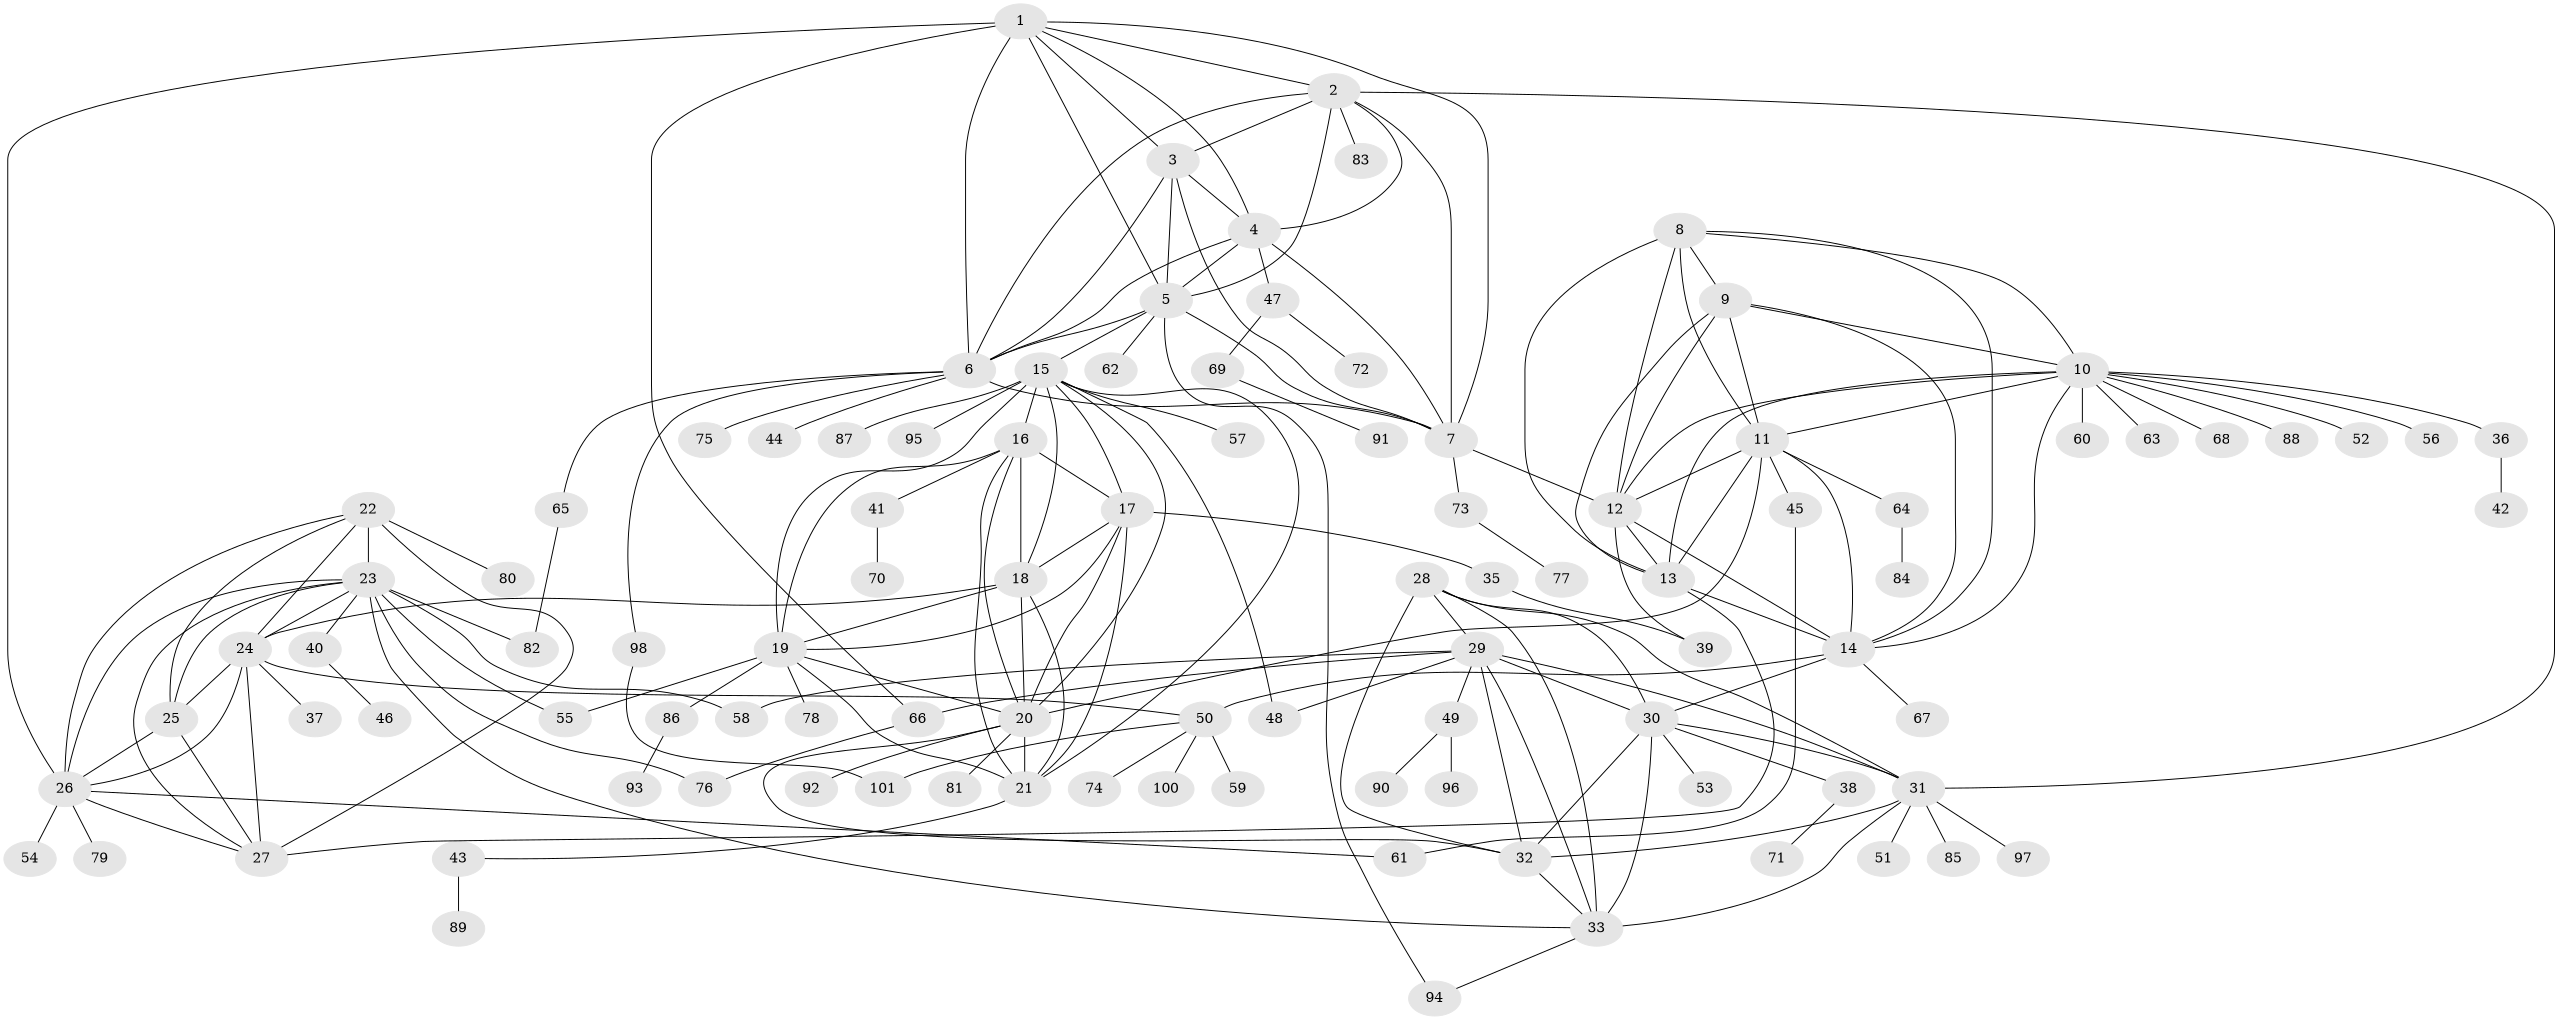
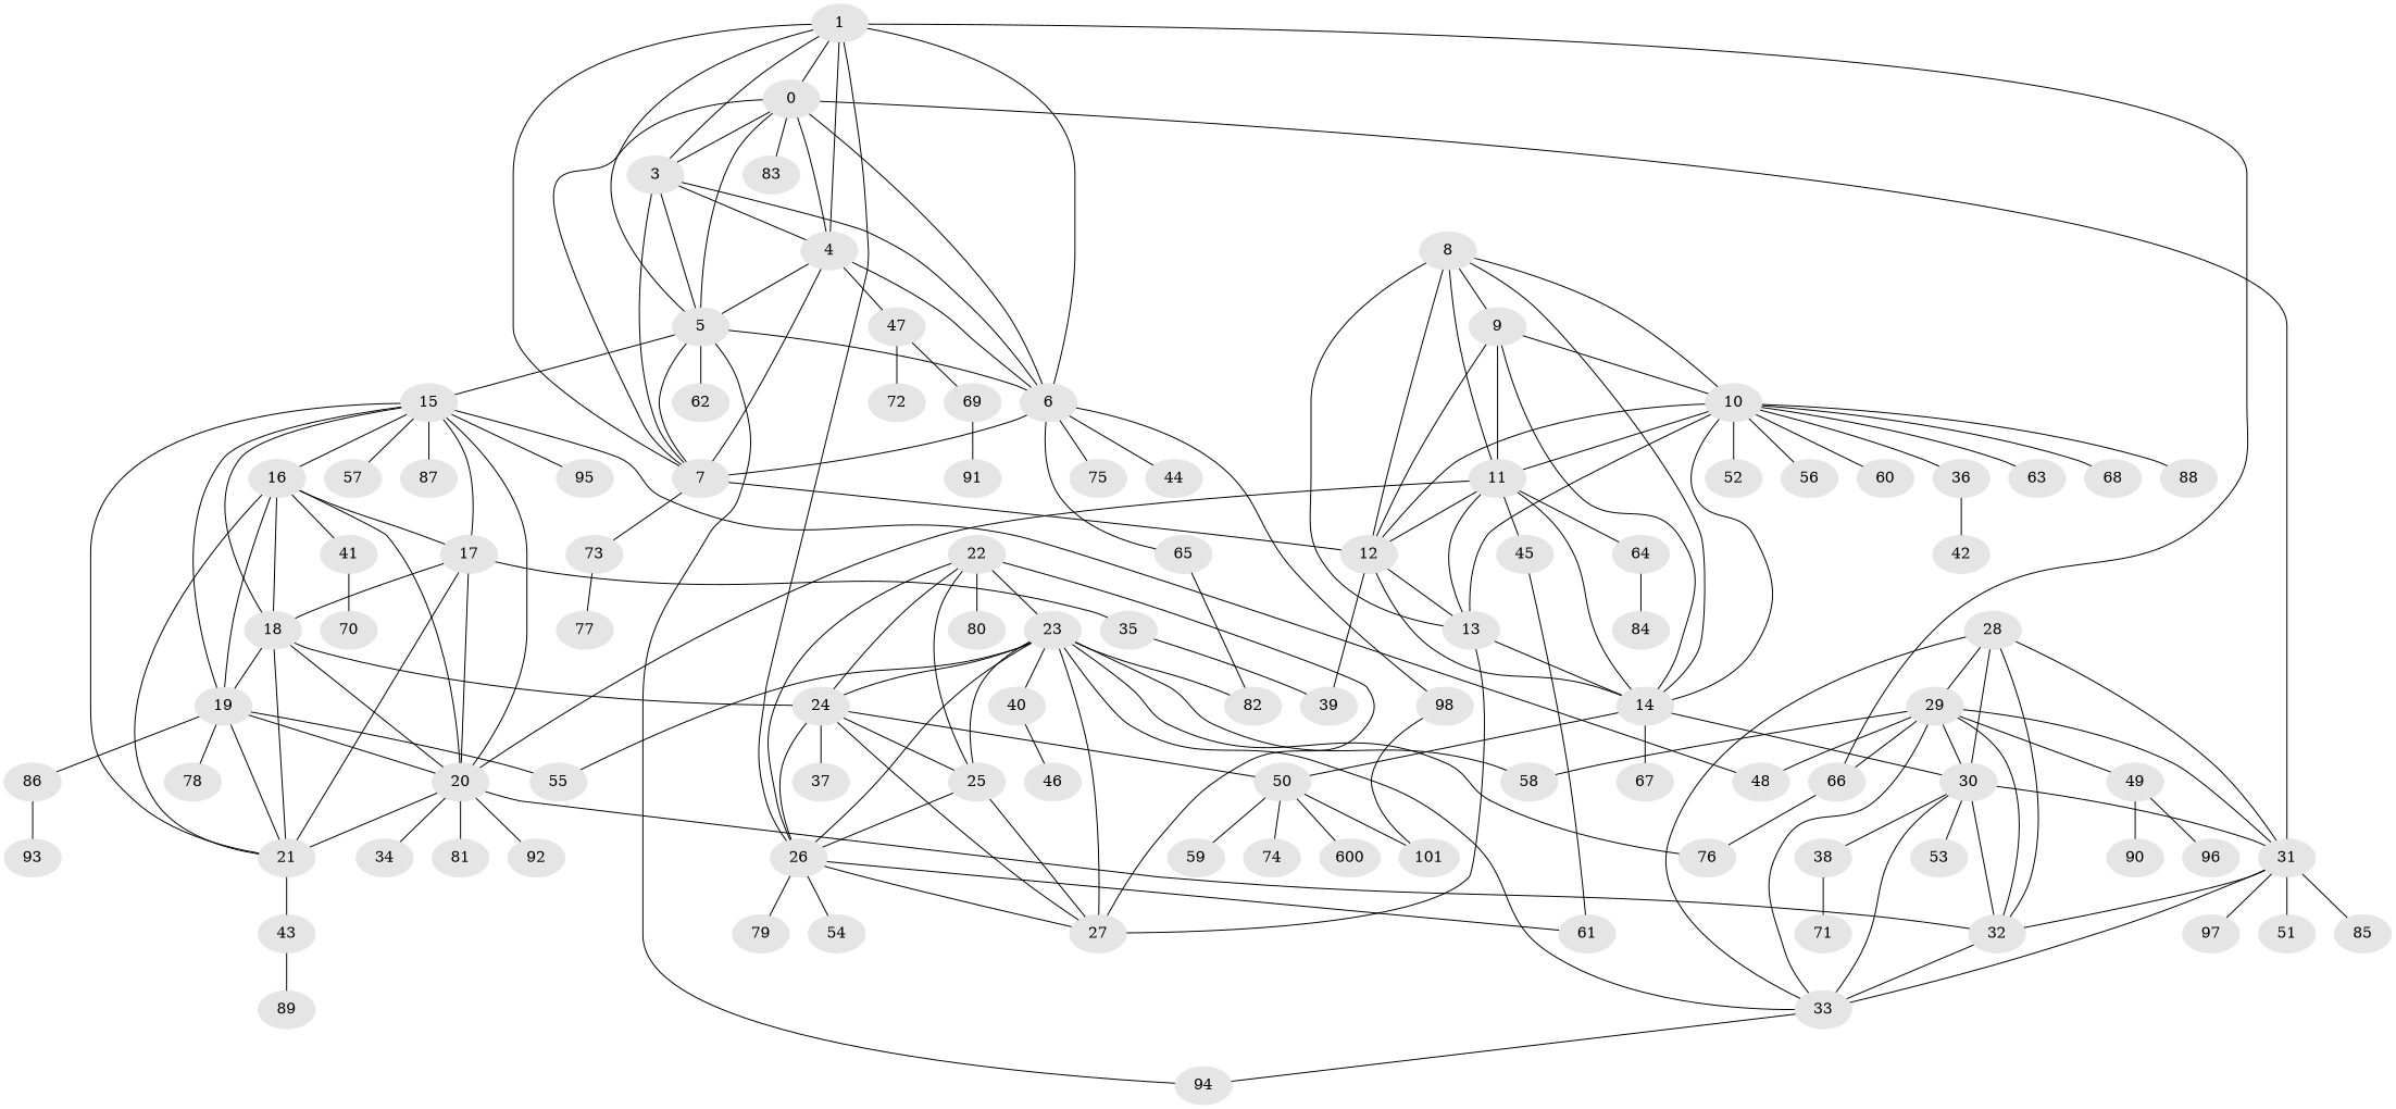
  graph {
    node [color=gray90 style=filled]
    edge [weight=1.0]
    1
-   2
+   2 [label=0]
    3
    4
    5
    6
    7
    26
    66
    31
    83
    47
    15
    62
    94
    44
    65
    75
    98
    12
    73
    27
    54
    61
    79
    76
    32
    33
    51
    85
    97
    69
    72
    20
    16
    17
    18
    19
    21
    48
    57
    87
    95
    82
    101
    13
    14
    39
    77
    8
    9
    10
    11
    36
    52
    56
    60
    63
    68
    88
    45
    64
    30
    50
    67
    42
+   34
    81
    92
    84
    38
    53
    59
    74
-   100
+   100 [label=600]
    41
    35
    24
    55
    78
    86
    43
    70
    25
    37
    93
    89
    22
    23
    80
    40
    58
    46
    28
    29
    49
    90
    96
    71
    91
    1 -- 2
    1 -- 3
    1 -- 4
    1 -- 5
    1 -- 6
    1 -- 7
    1 -- 26
    1 -- 66
    2 -- 3
    2 -- 4
    2 -- 5
    2 -- 6
    2 -- 7
    2 -- 31
    2 -- 83
    3 -- 4
    3 -- 5
    3 -- 6
    3 -- 7
    4 -- 5
    4 -- 6
    4 -- 7
    4 -- 47
    5 -- 6
    5 -- 7
    5 -- 15
    5 -- 62
    5 -- 94
    6 -- 7
    6 -- 44
    6 -- 65
    6 -- 75
    6 -- 98
    7 -- 12
    7 -- 73
    26 -- 27
    26 -- 54
    26 -- 61
    26 -- 79
    66 -- 76
    31 -- 32
    31 -- 33
    31 -- 51
    31 -- 85
    31 -- 97
    47 -- 69
    47 -- 72
    15 -- 20
    15 -- 16
    15 -- 17
    15 -- 18
    15 -- 19
    15 -- 21
    15 -- 48
    15 -- 57
    15 -- 87
    15 -- 95
    65 -- 82
    98 -- 101
    12 -- 13
    12 -- 14
    12 -- 39
    73 -- 77
    32 -- 33
    33 -- 94
    69 -- 91
    20 -- 32
    20 -- 21
+   20 -- 34
    20 -- 81
    20 -- 92
    16 -- 20
    16 -- 17
    16 -- 18
    16 -- 19
    16 -- 21
    16 -- 41
    17 -- 20
    17 -- 18
-   17 -- 19
    17 -- 21
    17 -- 35 [weight=2.0]
    18 -- 20
    18 -- 19
    18 -- 21
    18 -- 24
    19 -- 20
    19 -- 21
    19 -- 55
    19 -- 78
    19 -- 86
    21 -- 43
    13 -- 27
    13 -- 14
    14 -- 30
    14 -- 50
    14 -- 67
    8 -- 12
    8 -- 13
    8 -- 14
    8 -- 9
    8 -- 10
    8 -- 11
    9 -- 12
-   9 -- 13
    9 -- 14
    9 -- 10
    9 -- 11
    10 -- 12
    10 -- 13
    10 -- 14
    10 -- 11
    10 -- 36
    10 -- 52
    10 -- 56
    10 -- 60
    10 -- 63
    10 -- 68
    10 -- 88
    11 -- 12
    11 -- 20
    11 -- 13
    11 -- 14
    11 -- 45
    11 -- 64
    36 -- 42
    45 -- 61
    64 -- 84
    30 -- 31 [weight=2.0]
    30 -- 32 [weight=2.0]
    30 -- 33 [weight=2.0]
    30 -- 38
    30 -- 53
    50 -- 101
    50 -- 59
    50 -- 74
    50 -- 100
    38 -- 71
    41 -- 70
    35 -- 39
    24 -- 26
    24 -- 27
    24 -- 50
    24 -- 25
    24 -- 37
    86 -- 93
    43 -- 89
    25 -- 26
    25 -- 27
    22 -- 26 [weight=2.0]
    22 -- 27 [weight=2.0]
    22 -- 24 [weight=2.0]
    22 -- 25 [weight=2.0]
    22 -- 23 [weight=2.0]
    22 -- 80 [weight=5.0]
    23 -- 26
    23 -- 27
    23 -- 76
    23 -- 33
    23 -- 82
    23 -- 24
    23 -- 55
    23 -- 25
    23 -- 40
    23 -- 58
    40 -- 46
    28 -- 31
    28 -- 32
    28 -- 33
    28 -- 30 [weight=3.0]
    28 -- 29
    29 -- 66
    29 -- 31
    29 -- 32
    29 -- 33
    29 -- 48
    29 -- 30 [weight=2.0]
    29 -- 58
    29 -- 49
    49 -- 90
    49 -- 96
  }
